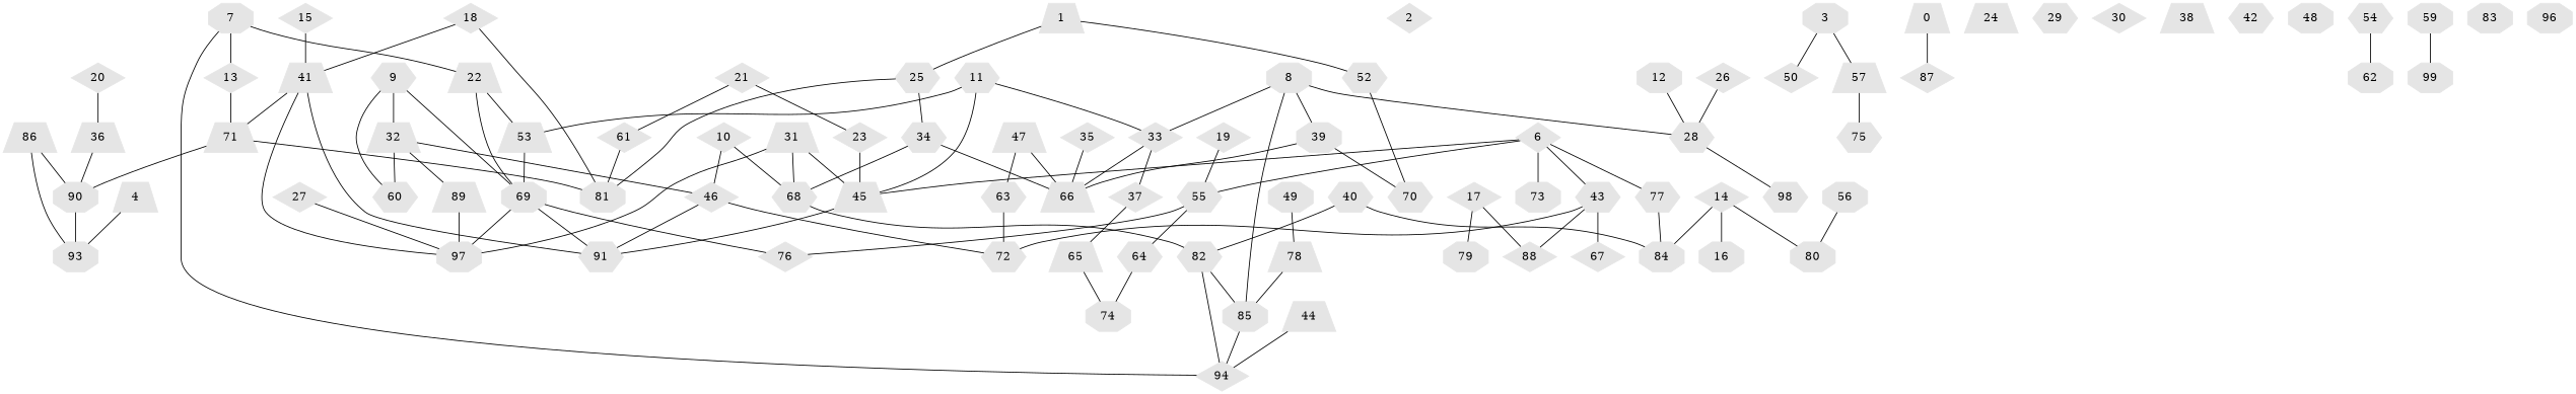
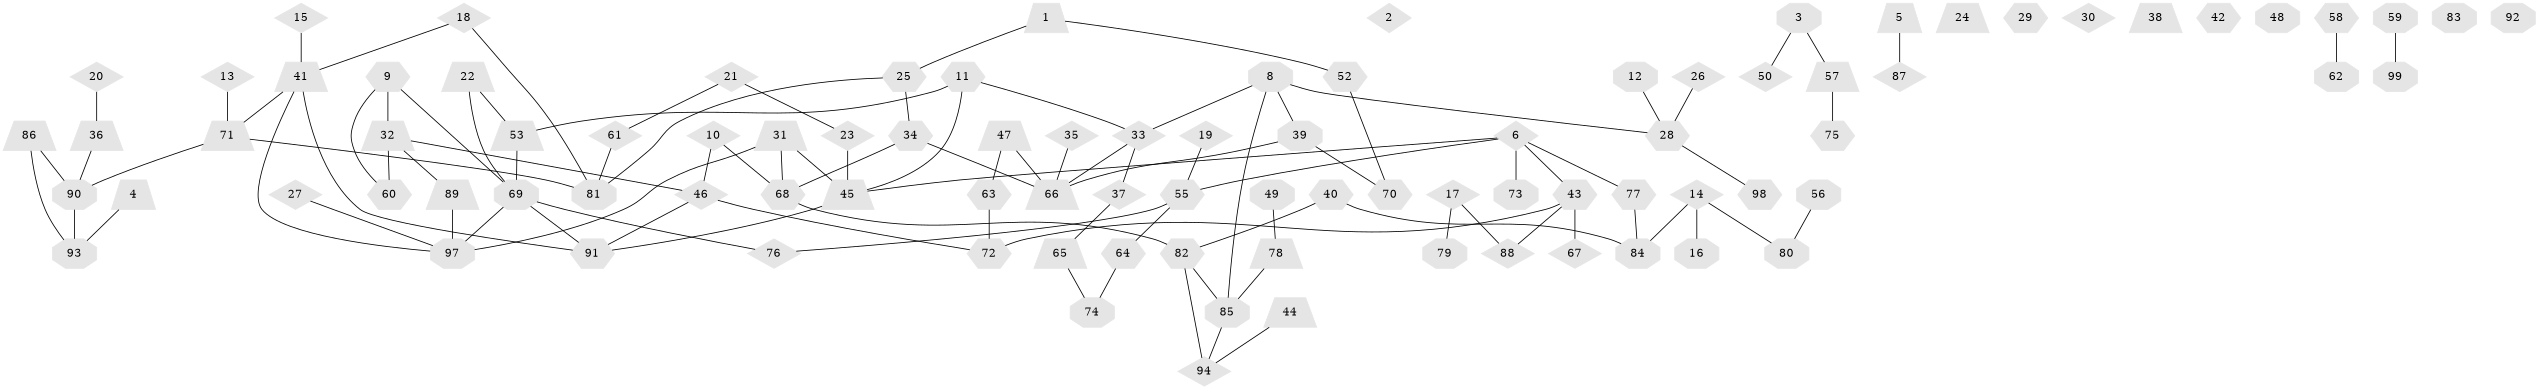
  graph {
    node [color=gray90 shape=diamond style=filled]
    1 [shape=trapezium]
    25 [shape=hexagon]
    52 [shape=hexagon]
    81 [shape=octagon]
    34 [shape=hexagon]
    70 [shape=hexagon]
    2
    3 [shape=octagon]
    50
    57 [shape=trapezium]
    75 [shape=hexagon]
    4 [shape=trapezium]
    93 [shape=octagon]
-   5 [shape=trapezium label=0]
+   5 [shape=trapezium]
    87
    43 [shape=hexagon]
    6
    45 [shape=trapezium]
    55 [shape=hexagon]
    73 [shape=octagon]
    77 [shape=hexagon]
    88
    67
    72 [shape=hexagon]
    91 [shape=hexagon]
    64 [shape=hexagon]
    76
    84 [shape=octagon]
-   7 [shape=octagon]
    13
    22 [shape=trapezium]
    94
    71 [shape=trapezium]
    69 [shape=octagon]
    53 [shape=trapezium]
    8 [shape=octagon]
    28 [shape=hexagon]
    33
    39 [shape=octagon]
    85 [shape=octagon]
    n41 [label=98 shape=hexagon]
    37
    66 [shape=trapezium]
    9 [shape=hexagon]
    60 [shape=hexagon]
    32 [shape=trapezium]
    10
    46
    68 [shape=hexagon]
    n50 [label=97 shape=octagon]
    82 [shape=hexagon]
    11 [shape=hexagon]
    12 [shape=octagon]
    90 [shape=octagon]
    16 [shape=octagon]
    14
    80 [shape=octagon]
    41 [shape=trapezium]
    15
    79 [shape=octagon]
    17
    18
    65 [shape=trapezium]
    74 [shape=octagon]
    19
    36 [shape=trapezium]
    20
    21
    23
    61
    24 [shape=trapezium]
    26
    27
    29 [shape=hexagon]
    30
    31 [shape=trapezium]
    89 [shape=trapezium]
    35
    38 [shape=trapezium]
    40 [shape=hexagon]
    42 [shape=hexagon]
    44 [shape=trapezium]
    47 [shape=trapezium]
    63 [shape=hexagon]
    48 [shape=octagon]
    49 [shape=octagon]
    78 [shape=trapezium]
-   54 [shape=hexagon]
+   54 [shape=hexagon label=58]
    62 [shape=octagon]
    56 [shape=octagon]
    59 [shape=octagon]
    n92 [label=99 shape=octagon]
    83 [shape=octagon]
    86 [shape=trapezium]
-   92 [shape=octagon label=96]
+   92 [shape=octagon]
    1 -- 25
    1 -- 52
    25 -- 81
    25 -- 34
    52 -- 70
    34 -- 66
    34 -- 68
    3 -- 50
    3 -- 57
    57 -- 75
    4 -- 93
    5 -- 87
    43 -- 88
    43 -- 67
    43 -- 72
    6 -- 43
    6 -- 45
    6 -- 55
    6 -- 73
    6 -- 77
    45 -- 91
    55 -- 64
    55 -- 76
    77 -- 84
    64 -- 74
-   7 -- 13
-   7 -- 22
-   7 -- 94
    13 -- 71
    22 -- 69
    22 -- 53
    71 -- 81
    71 -- 90
    69 -- 91
    69 -- 76
    69 -- n50
    53 -- 69
    8 -- 28
    8 -- 33
    8 -- 39
    8 -- 85
    28 -- n41
    33 -- 37
    33 -- 66
    39 -- 70
    39 -- 66
    85 -- 94
    37 -- 65
    9 -- 69
    9 -- 60
    9 -- 32
    32 -- 60
    32 -- 46
    32 -- 89
    10 -- 46
    10 -- 68
    46 -- 72
    46 -- 91
    68 -- 82
    82 -- 94
    82 -- 85
    11 -- 45
    11 -- 53
    11 -- 33
    12 -- 28
    90 -- 93
    14 -- 84
    14 -- 16
    14 -- 80
    41 -- 91
    41 -- 71
    41 -- n50
    15 -- 41
    17 -- 88
    17 -- 79
    18 -- 81
    18 -- 41
    65 -- 74
    19 -- 55
    36 -- 90
    20 -- 36
    21 -- 23
    21 -- 61
    23 -- 45
    61 -- 81
    26 -- 28
    27 -- n50
    31 -- 45
    31 -- 68
    31 -- n50
    89 -- n50
    35 -- 66
    40 -- 84
    40 -- 82
    44 -- 94
    47 -- 66
    47 -- 63
    63 -- 72
    49 -- 78
    78 -- 85
    54 -- 62
    56 -- 80
    59 -- n92
    86 -- 93
    86 -- 90
  }
